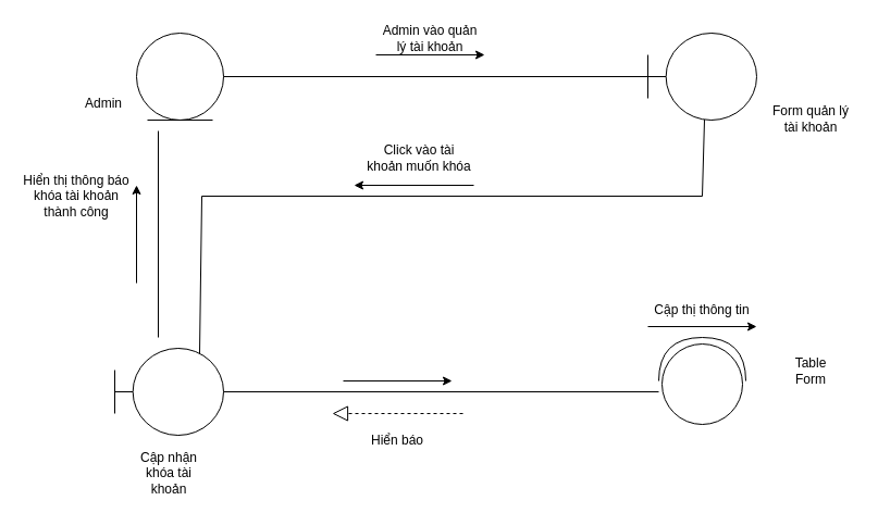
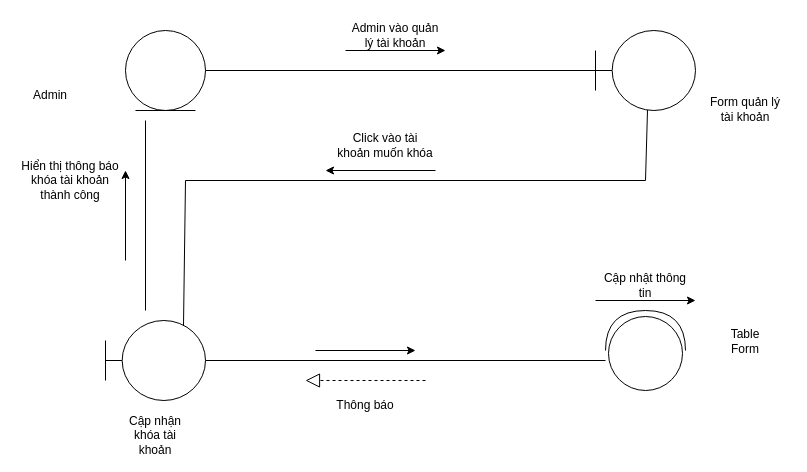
  <mxCell id="0" />
  <mxCell id="1" parent="0" />
  <mxCell id="2" value="" style="ellipse;shape=umlEntity;whiteSpace=wrap;html=1;" parent="1" vertex="1"><mxGeometry x="125" y="30" width="80" height="80" as="geometry" /></mxCell>
- <mxCell id="3" value="Admin" style="text;html=1;strokeColor=none;fillColor=none;align=center;verticalAlign=middle;whiteSpace=wrap;rounded=0;" parent="1" vertex="1"><mxGeometry y="80" width="60" height="30" as="geometry" x="65" /></mxCell>
+ <mxCell id="3" value="Admin" style="text;html=1;strokeColor=none;fillColor=none;align=center;verticalAlign=middle;whiteSpace=wrap;rounded=0;" parent="1" vertex="1"><mxGeometry x="20" y="80" width="60" height="30" as="geometry" /></mxCell>
  <mxCell id="4" value="" style="shape=umlBoundary;whiteSpace=wrap;html=1;" parent="1" vertex="1"><mxGeometry x="595" y="30" width="100" height="80" as="geometry" /></mxCell>
  <mxCell id="5" value="" style="line;strokeWidth=1;fillColor=none;align=left;verticalAlign=middle;spacingTop=-1;spacingLeft=3;spacingRight=3;rotatable=0;labelPosition=right;points=[];portConstraint=eastwest;strokeColor=inherit;" parent="1" vertex="1"><mxGeometry x="205" y="66" width="390" height="8" as="geometry" /></mxCell>
  <mxCell id="6" value="Form quản lý tài khoản" style="text;html=1;strokeColor=none;fillColor=none;align=center;verticalAlign=middle;whiteSpace=wrap;rounded=0;" parent="1" vertex="1"><mxGeometry x="705" y="94" width="80" height="30" as="geometry" /></mxCell>
  <mxCell id="7" value="" style="shape=umlBoundary;whiteSpace=wrap;html=1;" parent="1" vertex="1"><mxGeometry x="105" y="320" width="100" height="80" as="geometry" /></mxCell>
  <mxCell id="8" value="" style="endArrow=none;html=1;rounded=0;entryX=0.52;entryY=0.995;entryDx=0;entryDy=0;entryPerimeter=0;exitX=0.78;exitY=0.06;exitDx=0;exitDy=0;exitPerimeter=0;" parent="1" source="7" target="4" edge="1"><mxGeometry width="50" height="50" relative="1" as="geometry"><mxPoint x="465" y="320" as="sourcePoint" /><mxPoint x="515" y="270" as="targetPoint" /><Array as="points"><mxPoint x="185" y="180" /><mxPoint x="645" y="180" /></Array></mxGeometry></mxCell>
  <mxCell id="9" value="" style="group" parent="1" vertex="1" connectable="0"><mxGeometry x="345" y="20" width="100" height="30" as="geometry" /></mxCell>
  <mxCell id="10" value="" style="endArrow=classic;html=1;rounded=0;" parent="9" edge="1"><mxGeometry width="50" height="50" relative="1" as="geometry"><mxPoint y="30" as="sourcePoint" /><mxPoint x="100" y="30" as="targetPoint" /></mxGeometry></mxCell>
  <mxCell id="11" value="Admin vào quản lý tài khoản" style="text;html=1;strokeColor=none;fillColor=none;align=center;verticalAlign=middle;whiteSpace=wrap;rounded=0;" parent="9" vertex="1"><mxGeometry width="100" height="30" as="geometry" /></mxCell>
  <mxCell id="12" value="" style="endArrow=classic;html=1;rounded=0;" parent="1" edge="1"><mxGeometry width="50" height="50" relative="1" as="geometry"><mxPoint x="435" y="170" as="sourcePoint" /><mxPoint x="325" y="170" as="targetPoint" /></mxGeometry></mxCell>
  <mxCell id="13" value="Click vào tài khoản muốn khóa" style="text;html=1;strokeColor=none;fillColor=none;align=center;verticalAlign=middle;whiteSpace=wrap;rounded=0;rotation=0;" parent="1" vertex="1"><mxGeometry x="335" y="130" width="100" height="30" as="geometry" /></mxCell>
  <mxCell id="14" value="" style="line;strokeWidth=1;fillColor=none;align=left;verticalAlign=middle;spacingTop=-1;spacingLeft=3;spacingRight=3;rotatable=0;labelPosition=right;points=[];portConstraint=eastwest;strokeColor=inherit;" parent="1" vertex="1"><mxGeometry x="205" y="356" width="400" height="8" as="geometry" /></mxCell>
  <mxCell id="15" value="" style="shape=providedRequiredInterface;html=1;verticalLabelPosition=bottom;sketch=0;rotation=-90;" parent="1" vertex="1"><mxGeometry x="605" y="310" width="80" height="80" as="geometry" /></mxCell>
  <mxCell id="16" value="" style="group" parent="1" vertex="1" connectable="0"><mxGeometry x="595" y="270" width="100" height="30" as="geometry" /></mxCell>
  <mxCell id="17" value="" style="endArrow=classic;html=1;rounded=0;" parent="16" edge="1"><mxGeometry width="50" height="50" relative="1" as="geometry"><mxPoint y="30" as="sourcePoint" /><mxPoint x="100" y="30" as="targetPoint" /></mxGeometry></mxCell>
- <mxCell id="18" value="Cập thị thông tin" style="text;html=1;strokeColor=none;fillColor=none;align=center;verticalAlign=middle;whiteSpace=wrap;rounded=0;" parent="16" vertex="1"><mxGeometry width="100" height="30" as="geometry" /></mxCell>
+ <mxCell id="18" value="Cập nhật thông tin" style="text;html=1;strokeColor=none;fillColor=none;align=center;verticalAlign=middle;whiteSpace=wrap;rounded=0;" parent="16" vertex="1"><mxGeometry width="100" height="30" as="geometry" /></mxCell>
  <mxCell id="19" value="Table Form" style="text;html=1;strokeColor=none;fillColor=none;align=center;verticalAlign=middle;whiteSpace=wrap;rounded=0;" parent="1" vertex="1"><mxGeometry x="715" y="326" width="60" height="30" as="geometry" /></mxCell>
  <mxCell id="20" value="" style="group" parent="1" vertex="1" connectable="0"><mxGeometry x="315" y="320" width="100" height="30" as="geometry" /></mxCell>
  <mxCell id="21" value="" style="endArrow=classic;html=1;rounded=0;" parent="20" edge="1"><mxGeometry width="50" height="50" relative="1" as="geometry"><mxPoint y="30" as="sourcePoint" /><mxPoint x="100" y="30" as="targetPoint" /></mxGeometry></mxCell>
  <mxCell id="22" value="Cập nhận khóa tài khoản" style="text;html=1;strokeColor=none;fillColor=none;align=center;verticalAlign=middle;whiteSpace=wrap;rounded=0;" parent="1" vertex="1"><mxGeometry x="115" y="420" width="80" height="30" as="geometry" /></mxCell>
  <mxCell id="23" value="" style="endArrow=block;dashed=1;endFill=0;endSize=12;html=1;rounded=0;" parent="1" edge="1"><mxGeometry width="160" relative="1" as="geometry"><mxPoint x="425" y="380" as="sourcePoint" /><mxPoint x="305" y="380" as="targetPoint" /></mxGeometry></mxCell>
- <mxCell id="24" value="Hiển báo" style="text;html=1;strokeColor=none;fillColor=none;align=center;verticalAlign=middle;whiteSpace=wrap;rounded=0;" parent="1" vertex="1"><mxGeometry x="335" y="390" width="60" height="30" as="geometry" /></mxCell>
+ <mxCell id="24" value="Thông báo" style="text;html=1;strokeColor=none;fillColor=none;align=center;verticalAlign=middle;whiteSpace=wrap;rounded=0;" parent="1" vertex="1"><mxGeometry x="335" y="390" width="60" height="30" as="geometry" /></mxCell>
  <mxCell id="25" value="" style="endArrow=none;html=1;rounded=0;" parent="1" edge="1"><mxGeometry width="50" height="50" relative="1" as="geometry"><mxPoint x="145" y="310" as="sourcePoint" /><mxPoint x="145" y="120" as="targetPoint" /></mxGeometry></mxCell>
  <mxCell id="26" value="" style="endArrow=classic;html=1;rounded=0;" parent="1" edge="1"><mxGeometry width="50" height="50" relative="1" as="geometry"><mxPoint x="125" y="260" as="sourcePoint" /><mxPoint x="125" y="170" as="targetPoint" /></mxGeometry></mxCell>
  <mxCell id="27" value="Hiển thị thông báo khóa tài khoản thành công" style="text;html=1;strokeColor=none;fillColor=none;align=center;verticalAlign=middle;whiteSpace=wrap;rounded=0;" parent="1" vertex="1"><mxGeometry x="20" y="165" width="100" height="30" as="geometry" /></mxCell>
